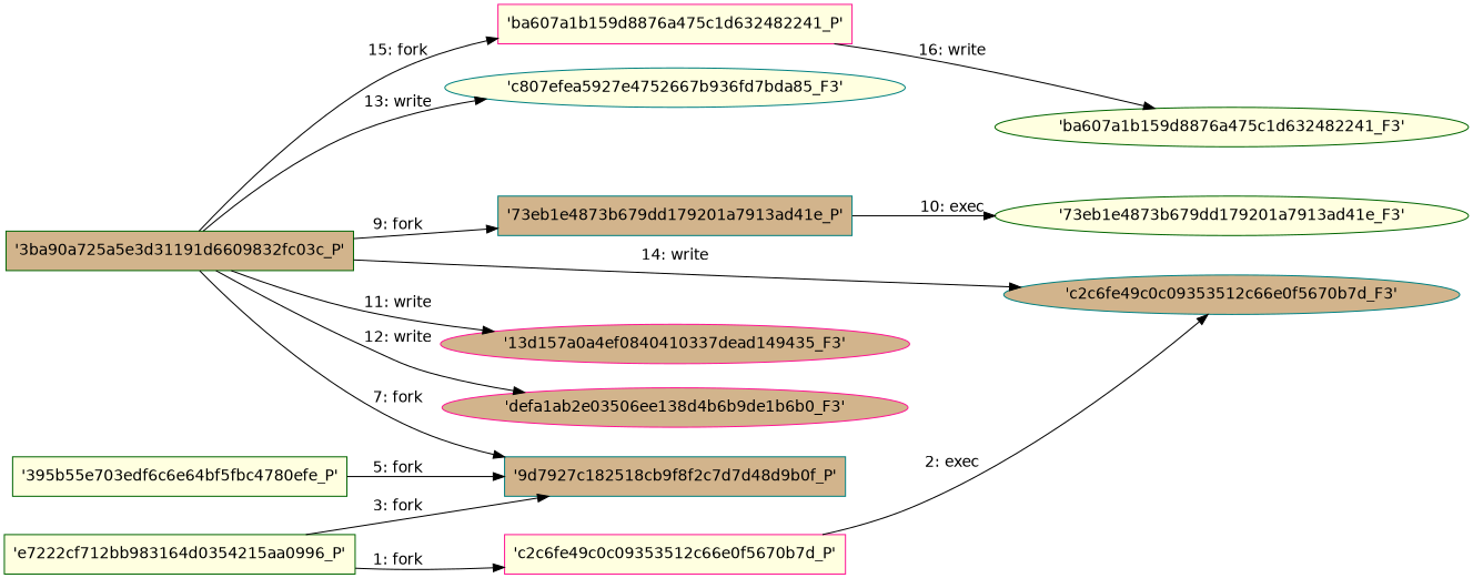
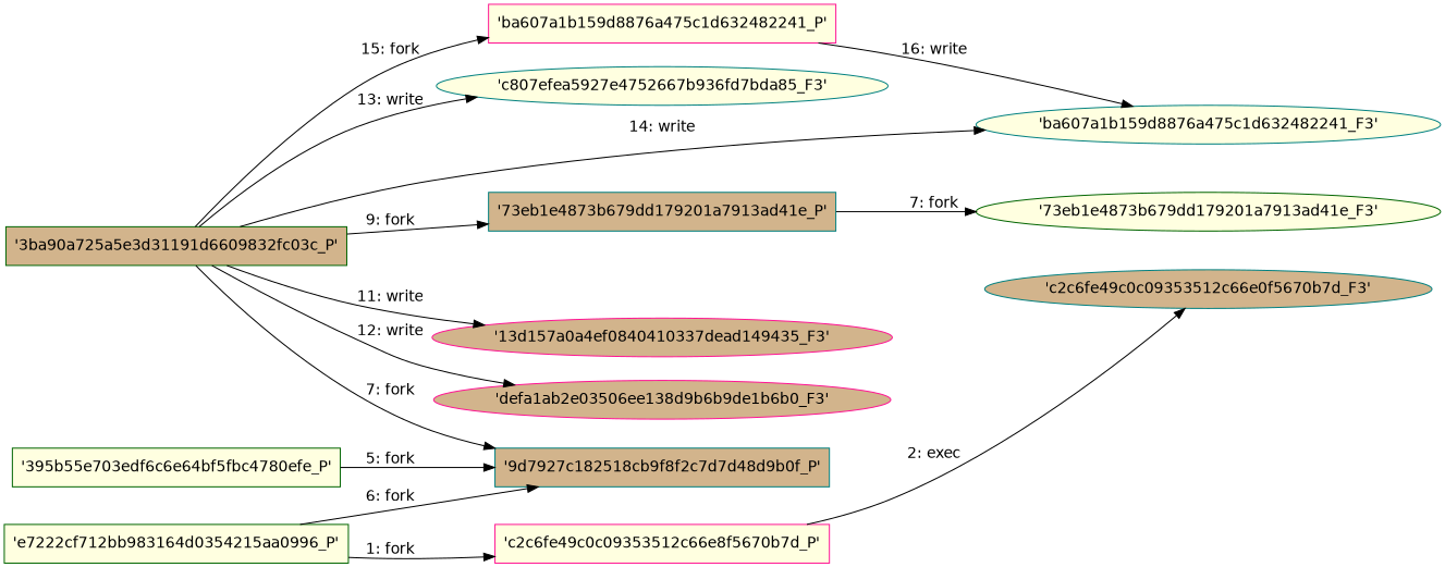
  digraph {
    engine=neato
    fixedsize=false
    fontname="DejaVu Sans"
    fontsize=10
    nodesep=0.3
    rankdir=LR
    ranksep=0
    splines=true
    node [color=teal fillcolor=lightyellow fontname="DejaVu Sans" node_type=Process shape=box style=filled]
    edge [fontname="DejaVu Sans"]
    "'e7222cf712bb983164d0354215aa0996_P'" [color=darkgreen]
-   "'c2c6fe49c0c09353512c66e0f5670b7d_P'" [color=deeppink]
+   "'c2c6fe49c0c09353512c66e0f5670b7d_P'" [color=deeppink label="'c2c6fe49c0c09353512c66e8f5670b7d_P'"]
    "'9d7927c182518cb9f8f2c7d7d48d9b0f_P'" [fillcolor=tan]
    "'c2c6fe49c0c09353512c66e0f5670b7d_F3'" [fillcolor=tan node_type=File shape=ellipse]
    n5 [color=darkgreen label="'395b55e703edf6c6e64bf5fbc4780efe_P'"]
    "'3ba90a725a5e3d31191d6609832fc03c_P'" [color=darkgreen fillcolor=tan]
    "'73eb1e4873b679dd179201a7913ad41e_P'" [fillcolor=tan]
    "'13d157a0a4ef0840410337dead149435_F3'" [color=deeppink fillcolor=tan node_type=file shape=ellipse]
-   "'defa1ab2e03506ee138d4b6b9de1b6b0_F3'" [color=deeppink fillcolor=tan node_type=file shape=ellipse]
+   "'defa1ab2e03506ee138d4b6b9de1b6b0_F3'" [color=deeppink fillcolor=tan node_type=file shape=ellipse label="'defa1ab2e03506ee138d9b6b9de1b6b0_F3'"]
    "'c807efea5927e4752667b936fd7bda85_F3'" [node_type=file shape=ellipse]
-   "'ba607a1b159d8876a475c1d632482241_F3'" [color=darkgreen node_type=File shape=ellipse]
+   "'ba607a1b159d8876a475c1d632482241_F3'" [node_type=File shape=ellipse]
    "'ba607a1b159d8876a475c1d632482241_P'" [color=deeppink]
    "'73eb1e4873b679dd179201a7913ad41e_F3'" [color=darkgreen node_type=File shape=ellipse]
    "'e7222cf712bb983164d0354215aa0996_P'" -> "'c2c6fe49c0c09353512c66e0f5670b7d_P'" [label="1: fork"]
-   "'e7222cf712bb983164d0354215aa0996_P'" -> "'9d7927c182518cb9f8f2c7d7d48d9b0f_P'" [label="3: fork"]
+   "'e7222cf712bb983164d0354215aa0996_P'" -> "'9d7927c182518cb9f8f2c7d7d48d9b0f_P'" [label="6: fork"]
    "'c2c6fe49c0c09353512c66e0f5670b7d_P'" -> "'c2c6fe49c0c09353512c66e0f5670b7d_F3'" [label="2: exec"]
    n5 -> "'9d7927c182518cb9f8f2c7d7d48d9b0f_P'" [label="5: fork"]
    "'3ba90a725a5e3d31191d6609832fc03c_P'" -> "'9d7927c182518cb9f8f2c7d7d48d9b0f_P'" [label="7: fork"]
    "'3ba90a725a5e3d31191d6609832fc03c_P'" -> "'73eb1e4873b679dd179201a7913ad41e_P'" [label="9: fork"]
    "'3ba90a725a5e3d31191d6609832fc03c_P'" -> "'13d157a0a4ef0840410337dead149435_F3'" [label="11: write"]
    "'3ba90a725a5e3d31191d6609832fc03c_P'" -> "'defa1ab2e03506ee138d4b6b9de1b6b0_F3'" [label="12: write"]
    "'3ba90a725a5e3d31191d6609832fc03c_P'" -> "'c807efea5927e4752667b936fd7bda85_F3'" [label="13: write"]
-   "'3ba90a725a5e3d31191d6609832fc03c_P'" -> "'c2c6fe49c0c09353512c66e0f5670b7d_F3'" [label="14: write"]
+   "'3ba90a725a5e3d31191d6609832fc03c_P'" -> "'ba607a1b159d8876a475c1d632482241_F3'" [label="14: write"]
    "'3ba90a725a5e3d31191d6609832fc03c_P'" -> "'ba607a1b159d8876a475c1d632482241_P'" [label="15: fork"]
-   "'73eb1e4873b679dd179201a7913ad41e_P'" -> "'73eb1e4873b679dd179201a7913ad41e_F3'" [label="10: exec"]
+   "'73eb1e4873b679dd179201a7913ad41e_P'" -> "'73eb1e4873b679dd179201a7913ad41e_F3'" [label="7: fork"]
    "'ba607a1b159d8876a475c1d632482241_P'" -> "'ba607a1b159d8876a475c1d632482241_F3'" [label="16: write"]
  }
